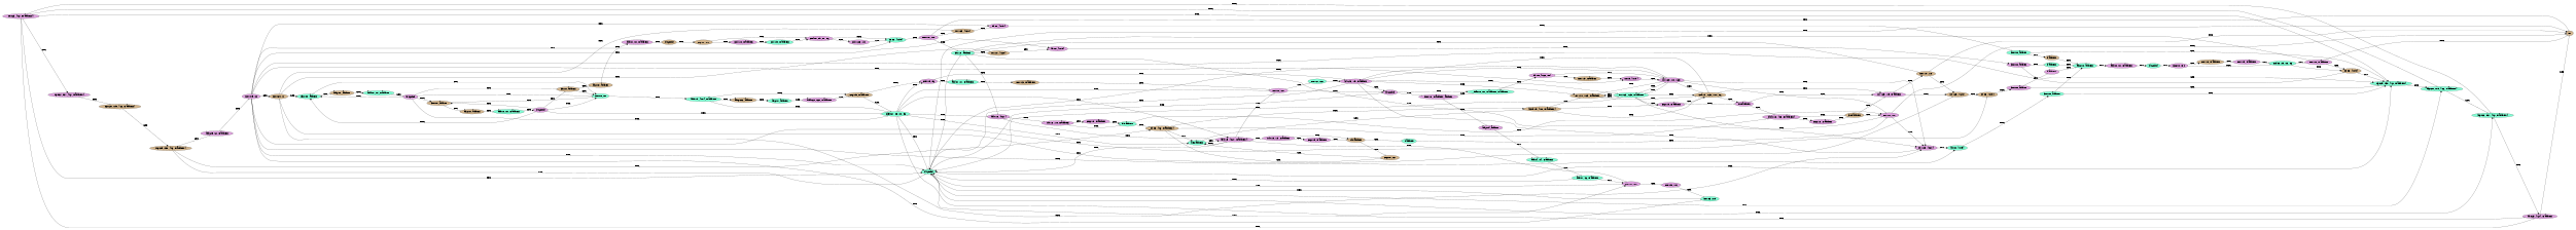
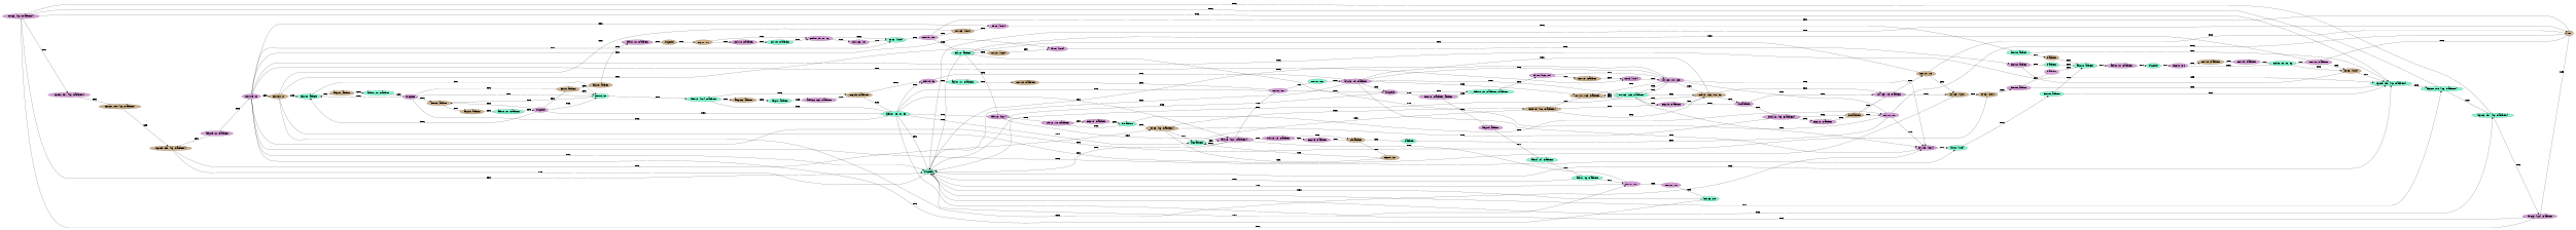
  digraph {
    rankdir=LR
    node [fillcolor=plum style=filled]
    edge [arrowhead=odot]
    n1 [label="str x23 , [ sp , #- address ]!"]
    n2 [label="stp x22 , x21 , [ sp , # address ]"]
    n3 [fillcolor=aquamarine label="bl symbol"]
    n4 [fillcolor=aquamarine label="ldp x29 , x30 , [ sp , # address ]"]
    n5 [fillcolor=aquamarine label="ldp x20 , x19 , [ sp , # address ]"]
    n6 [fillcolor=aquamarine label="ldp x22 , x21 , [ sp , # address ]"]
    n7 [label="ldr x23 , [ sp ] , # address"]
    n8 [fillcolor=tan label="stp x20 , x19 , [ sp , # address ]"]
    n9 [fillcolor=aquamarine label="cbz w0 , address"]
    n10 [fillcolor=tan label=ret]
    n11 [fillcolor=tan label="stp x29 , x30 , [ sp , # address ]"]
    n12 [label="add x29 , sp , # address"]
    n13 [fillcolor=tan label="ldr x8 , [ sp , # address ]"]
    n14 [label="mov x19 , x2"]
    n15 [fillcolor=aquamarine label="b.eq address"]
    n16 [fillcolor=tan label="cmp x8 , x21"]
    n17 [fillcolor=tan label="ldurb w9 , [ x8 , #- address ]"]
    n18 [label="ldurb w8 , [ x8 , #- address ]"]
    n19 [fillcolor=tan label="mov x20 , x1"]
    n20 [fillcolor=aquamarine label="mov x3 , x19"]
    n21 [label="str x9 , [ x19 ]"]
    n22 [label="ldr x8 , [ x19 ]"]
    n23 [fillcolor=tan label="str x8 , [ x19 ]"]
    n24 [fillcolor=aquamarine label="str x8 , [ x19 ]"]
    n25 [label="ldr x8 , [ x19 ]"]
    n26 [fillcolor=aquamarine label="ldr x8 , [ x19 ]"]
    n27 [fillcolor=tan label="ldr x8 , [ x19 ]"]
    n28 [fillcolor=aquamarine label="cbnz x0 , address"]
    n29 [fillcolor=tan label="str wzr , [ x20 ]"]
    n30 [fillcolor=tan label="str w23 , [ x20 ]"]
    n31 [label="str w23 , [ x20 ]"]
    n32 [fillcolor=tan label="str w23 , [ x20 ]"]
    n33 [label="orr w23 , w8 , w23"]
    n34 [label="cbnz x8 , address"]
    n35 [label="mov w0 , wzr"]
    n36 [fillcolor=aquamarine label="cbnz x8 , address"]
    n37 [fillcolor=aquamarine label="cbnz x8 , address"]
    n38 [label="cbnz x8 , address"]
    n39 [fillcolor=aquamarine label="mov x8 , x0"]
    n40 [fillcolor=tan label="adrp x0 , address"]
    n41 [fillcolor=aquamarine label="ldrb w9 , [ x8 ] , # address"]
    n42 [fillcolor=aquamarine label="add x0 , x0 , # address"]
    n43 [fillcolor=tan label="adrp x22 , address"]
    n44 [fillcolor=tan label="cmp w9 , # address"]
    n45 [fillcolor=aquamarine label="csel x21 , x8 , x0 , eq"]
    n46 [label="bl symbol"]
    n47 [fillcolor=aquamarine label="adrp x1 , address"]
    n48 [label="cset w9 , eq"]
    n49 [label="mov x0 , x21"]
    n50 [label="mov x0 , x21"]
    n51 [label="ldrb w8 , [ x21 ]"]
    n52 [label="ldrb w9 , [ x21 , # address ]!"]
    n53 [label="add x22 , x22 , # address"]
    n54 [fillcolor=aquamarine label="add x1 , x1 , # address"]
    n55 [label="lsl w23 , w9 , # address"]
    n56 [fillcolor=aquamarine label="mov x2 , x22"]
    n57 [label="bl symbol"]
-   n58 [label="mov w9 , wzr"]
+   n58 [label="mov w2 , wzr"]
    n59 [label="sub w8 , w8 , # address"]
    n60 [label="sub w9 , w9 , # address"]
    n61 [fillcolor=tan label="mov w3 , # address"]
    n62 [fillcolor=tan label="orr w10 , w23 , # address"]
    n63 [fillcolor=aquamarine label="orr w23 , w23 , # address"]
    n64 [fillcolor=tan label="csel w9 , w23 , w10 , eq"]
    n65 [label="tbnz w0 , # address , address"]
    n66 [fillcolor=aquamarine label="sbfiz x8 , x0 , # address , # address"]
    n67 [label="mov w0 , wzr"]
    n68 [label="cmp w9 , # address"]
    n69 [label="b.ne address"]
    n70 [label="orr w23 , w9 , # address"]
    n71 [label="adrp x4 , address"]
    n72 [label="ldr w8 , [ x22 , x8 ]"]
    n73 [fillcolor=aquamarine label="add x4 , x4 , # address"]
    n74 [fillcolor=aquamarine label="add x1 , sp , # address"]
    n75 [fillcolor=tan label="mov w9 , # address"]
    n76 [fillcolor=tan label="cbnz x0 , address"]
    n77 [fillcolor=tan label="cbz x0 , address"]
    n78 [fillcolor=tan label="adrp x0 , address"]
    n79 [fillcolor=tan label="adrp x0 , address"]
    n80 [fillcolor=aquamarine label="add x0 , x0 , # address"]
    n81 [label="bl symbol"]
    n82 [label="cmp w8 , # address"]
    n83 [fillcolor=aquamarine label="b.lo address"]
    n84 [label="add x0 , x0 , # address"]
    n85 [fillcolor=tan label="bl symbol"]
    n86 [label="cmp w8 , # address"]
    n87 [fillcolor=tan label="b.ne address"]
    n88 [fillcolor=aquamarine label="b address"]
    n89 [fillcolor=aquamarine label="adrp x0 , address"]
    n90 [label="add x0 , x0 , # address"]
    n91 [fillcolor=aquamarine label="bl symbol"]
    n92 [label="cmp x0 , # 0"]
    n93 [fillcolor=tan label="mov w8 , # address"]
    n94 [fillcolor=aquamarine label="csel x8 , x9 , x8 , eq"]
    n95 [label="mov w9 , # address"]
    n96 [label="mov w0 , # address"]
    n97 [fillcolor=tan label="cmp x0 , # 0"]
    n98 [label="mov w8 , # address"]
    n99 [label="csel x8 , x9 , x8 , eq"]
    n100 [fillcolor=aquamarine label="mov w9 , # address"]
    n101 [label="mov w23 , wzr"]
    n102 [fillcolor=tan label="b address"]
    n103 [fillcolor=tan label="mov w0 , wzr"]
    n104 [label="cmp w9 , # address"]
    n105 [fillcolor=tan label="b.hs address"]
    n106 [fillcolor=aquamarine label="b address"]
    n107 [label="b address"]
    n1 -> n2 [arrowhead=box label=CFG]
    n1 -> n3 [arrowhead=box label=DFG]
    n1 -> n4 [arrowhead=box label=DFG]
    n1 -> n5 [label=DFG]
    n1 -> n6 [label=DFG]
    n1 -> n7 [label=DFG]
    n2 -> n8 [label=CFG]
    n3 -> n4 [arrowhead=box label=DFG]
    n3 -> n5 [arrowhead=box label=DFG]
    n3 -> n6 [arrowhead=box label=DFG]
    n3 -> n7 [label=DFG]
    n3 -> n9 [label=DFG]
    n3 -> n10 [arrowhead=box label=DFG]
    n4 -> n5 [arrowhead=box label=CFG]
    n5 -> n6 [label=CFG]
    n6 -> n7 [arrowhead=box label=CFG]
    n7 -> n10 [label=CFG]
    n8 -> n11 [arrowhead=box label=CFG]
    n9 -> n29 [label=CFG]
    n9 -> n51 [label=CFG]
    n11 -> n3 [label=DFG]
    n11 -> n12 [label=CFG]
    n11 -> n13 [arrowhead=box label=DFG]
    n12 -> n14 [label=CFG]
    n13 -> n15 [arrowhead=box label=DFG]
    n13 -> n16 [label=CFG]
    n13 -> n17 [arrowhead=box label=DFG]
    n13 -> n18 [label=DFG]
    n14 -> n3 [arrowhead=box label=DFG]
    n14 -> n19 [arrowhead=box label=CFG]
    n14 -> n20 [label=DFG]
    n14 -> n21 [arrowhead=box label=DFG]
    n14 -> n22 [arrowhead=box label=DFG]
    n14 -> n23 [label=DFG]
    n14 -> n24 [arrowhead=box label=DFG]
    n14 -> n25 [arrowhead=box label=DFG]
    n14 -> n26 [arrowhead=box label=DFG]
    n14 -> n27 [label=DFG]
    n15 -> n17 [label=CFG]
    n15 -> n52 [arrowhead=box label=CFG]
    n16 -> n15 [label=CFG]
    n17 -> n62 [label=CFG]
    n17 -> n64 [label=DFG]
    n17 -> n68 [label=DFG]
    n18 -> n86 [arrowhead=box label=CFG]
    n18 -> n87 [label=DFG]
    n19 -> n28 [arrowhead=box label=CFG]
    n19 -> n29 [label=DFG]
    n19 -> n30 [label=DFG]
    n19 -> n31 [arrowhead=box label=DFG]
    n19 -> n32 [label=DFG]
    n20 -> n3 [arrowhead=box label=DFG]
    n21 -> n33 [arrowhead=box label=CFG]
    n22 -> n34 [arrowhead=box label=DFG]
    n23 -> n4 [arrowhead=box label=CFG]
    n24 -> n35 [label=CFG]
    n25 -> n36 [label=DFG]
    n26 -> n37 [arrowhead=box label=DFG]
    n27 -> n38 [arrowhead=box label=DFG]
    n28 -> n39 [arrowhead=box label=CFG]
    n28 -> n40 [label=CFG]
    n29 -> n22 [arrowhead=box label=CFG]
    n30 -> n25 [label=CFG]
    n31 -> n26 [arrowhead=box label=CFG]
    n32 -> n27 [arrowhead=box label=CFG]
    n33 -> n3 [arrowhead=box label=DFG]
    n33 -> n31 [arrowhead=box label=DFG]
    n33 -> n62 [label=DFG]
    n33 -> n63 [label=DFG]
    n33 -> n64 [label=DFG]
    n33 -> n67 [label=CFG]
    n34 -> n4 [arrowhead=box label=CFG]
    n34 -> n88 [label=CFG]
    n35 -> n9 [label=DFG]
    n35 -> n10 [label=DFG]
    n35 -> n30 [label=CFG]
    n36 -> n4 [label=CFG]
    n36 -> n102 [arrowhead=box label=CFG]
    n37 -> n4 [arrowhead=box label=CFG]
    n37 -> n89 [arrowhead=box label=CFG]
    n38 -> n4 [label=CFG]
    n38 -> n107 [label=CFG]
    n39 -> n41 [arrowhead=box label=DFG]
    n40 -> n42 [arrowhead=box label=CFG]
    n41 -> n43 [arrowhead=box label=CFG]
    n41 -> n44 [arrowhead=box label=DFG]
    n41 -> n45 [label=DFG]
    n42 -> n46 [label=CFG]
    n43 -> n47 [arrowhead=box label=CFG]
    n44 -> n45 [label=CFG]
    n44 -> n48 [arrowhead=box label=DFG]
    n45 -> n3 [label=DFG]
    n45 -> n15 [arrowhead=box label=DFG]
    n45 -> n48 [arrowhead=box label=CFG]
    n45 -> n49 [label=DFG]
    n45 -> n50 [arrowhead=box label=DFG]
    n45 -> n51 [label=DFG]
    n45 -> n52 [arrowhead=box label=DFG]
    n46 -> n28 [arrowhead=box label=DFG]
    n46 -> n39 [label=DFG]
    n46 -> n45 [label=DFG]
    n46 -> n76 [arrowhead=box label=DFG]
    n46 -> n77 [label=DFG]
    n47 -> n53 [label=CFG]
    n48 -> n54 [label=CFG]
    n48 -> n55 [label=DFG]
    n49 -> n56 [label=CFG]
    n49 -> n57 [arrowhead=box label=DFG]
    n50 -> n3 [label=DFG]
    n50 -> n58 [label=CFG]
    n51 -> n59 [label=DFG]
    n52 -> n3 [arrowhead=box label=DFG]
    n52 -> n15 [arrowhead=box label=DFG]
    n52 -> n49 [label=DFG]
    n52 -> n50 [label=DFG]
    n52 -> n51 [label=DFG]
    n52 -> n60 [label=DFG]
    n53 -> n44 [label=CFG]
    n54 -> n61 [arrowhead=box label=CFG]
    n55 -> n3 [label=DFG]
    n55 -> n31 [label=DFG]
    n55 -> n33 [label=DFG]
    n55 -> n57 [arrowhead=box label=CFG]
    n55 -> n62 [arrowhead=box label=DFG]
    n55 -> n63 [label=DFG]
    n55 -> n64 [label=DFG]
    n56 -> n55 [arrowhead=box label=DFG]
    n57 -> n3 [label=DFG]
    n57 -> n65 [label=DFG]
    n57 -> n66 [arrowhead=box label=DFG]
    n58 -> n20 [label=CFG]
    n59 -> n82 [arrowhead=box label=CFG]
    n59 -> n83 [label=DFG]
    n60 -> n104 [arrowhead=box label=CFG]
    n60 -> n105 [arrowhead=box label=DFG]
    n61 -> n49 [label=CFG]
    n62 -> n63 [label=CFG]
    n62 -> n64 [label=DFG]
    n63 -> n3 [arrowhead=box label=DFG]
    n63 -> n31 [arrowhead=box label=DFG]
    n63 -> n33 [label=DFG]
    n63 -> n62 [arrowhead=box label=DFG]
    n63 -> n64 [arrowhead=box label=DFG]
    n63 -> n68 [arrowhead=box label=CFG]
    n64 -> n69 [arrowhead=box label=CFG]
    n64 -> n70 [arrowhead=box label=DFG]
    n65 -> n66 [label=CFG]
    n65 -> n71 [label=CFG]
    n66 -> n72 [arrowhead=box label=DFG]
    n67 -> n9 [label=DFG]
    n67 -> n10 [arrowhead=box label=DFG]
    n67 -> n31 [arrowhead=box label=CFG]
    n68 -> n64 [arrowhead=box label=CFG]
    n68 -> n69 [label=DFG]
    n69 -> n18 [label=CFG]
    n69 -> n70 [arrowhead=box label=CFG]
    n70 -> n32 [arrowhead=box label=DFG]
    n70 -> n103 [arrowhead=box label=CFG]
    n71 -> n73 [label=CFG]
    n72 -> n33 [arrowhead=box label=DFG]
    n72 -> n75 [arrowhead=box label=CFG]
    n73 -> n74 [label=CFG]
    n74 -> n3 [arrowhead=box label=DFG]
    n74 -> n50 [arrowhead=box label=CFG]
    n75 -> n21 [arrowhead=box label=CFG]
    n76 -> n39 [label=CFG]
    n76 -> n78 [label=CFG]
    n77 -> n39 [arrowhead=box label=CFG]
    n77 -> n79 [label=CFG]
    n78 -> n80 [label=CFG]
    n79 -> n84 [arrowhead=box label=CFG]
    n80 -> n81 [arrowhead=box label=CFG]
    n81 -> n28 [arrowhead=box label=DFG]
    n81 -> n39 [arrowhead=box label=DFG]
    n81 -> n45 [label=DFG]
    n81 -> n76 [arrowhead=box label=DFG]
    n81 -> n77 [label=DFG]
    n82 -> n83 [arrowhead=box label=CFG]
    n83 -> n13 [label=CFG]
    n83 -> n67 [arrowhead=box label=CFG]
    n84 -> n85 [label=CFG]
    n85 -> n97 [arrowhead=box label=DFG]
    n86 -> n87 [label=CFG]
    n87 -> n67 [arrowhead=box label=CFG]
    n87 -> n70 [label=CFG]
    n88 -> n89 [label=CFG]
    n89 -> n90 [arrowhead=box label=CFG]
    n90 -> n91 [arrowhead=box label=CFG]
    n91 -> n92 [arrowhead=box label=DFG]
    n92 -> n93 [arrowhead=box label=CFG]
    n92 -> n94 [label=DFG]
    n93 -> n95 [label=CFG]
    n94 -> n23 [arrowhead=box label=DFG]
    n94 -> n96 [label=CFG]
    n95 -> n94 [label=CFG]
    n96 -> n9 [label=DFG]
    n96 -> n10 [label=DFG]
    n96 -> n23 [arrowhead=box label=CFG]
    n97 -> n98 [arrowhead=box label=CFG]
    n97 -> n99 [arrowhead=box label=DFG]
    n98 -> n100 [arrowhead=box label=CFG]
    n99 -> n24 [arrowhead=box label=DFG]
    n99 -> n101 [arrowhead=box label=CFG]
    n100 -> n99 [arrowhead=box label=CFG]
    n101 -> n24 [label=CFG]
    n102 -> n89 [label=CFG]
    n103 -> n9 [label=DFG]
    n103 -> n10 [label=DFG]
    n103 -> n32 [arrowhead=box label=CFG]
    n104 -> n105 [label=CFG]
    n105 -> n16 [label=CFG]
    n105 -> n106 [label=CFG]
    n106 -> n67 [label=CFG]
    n107 -> n89 [label=CFG]
  }
